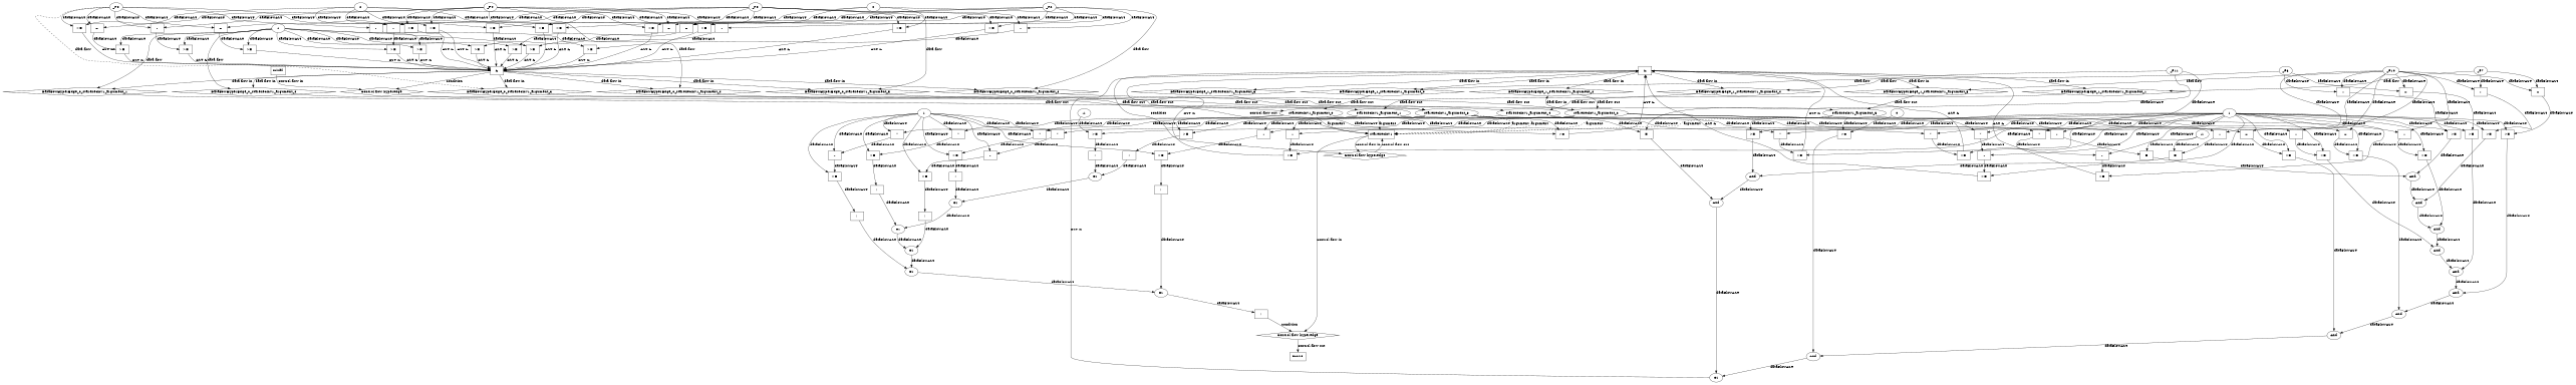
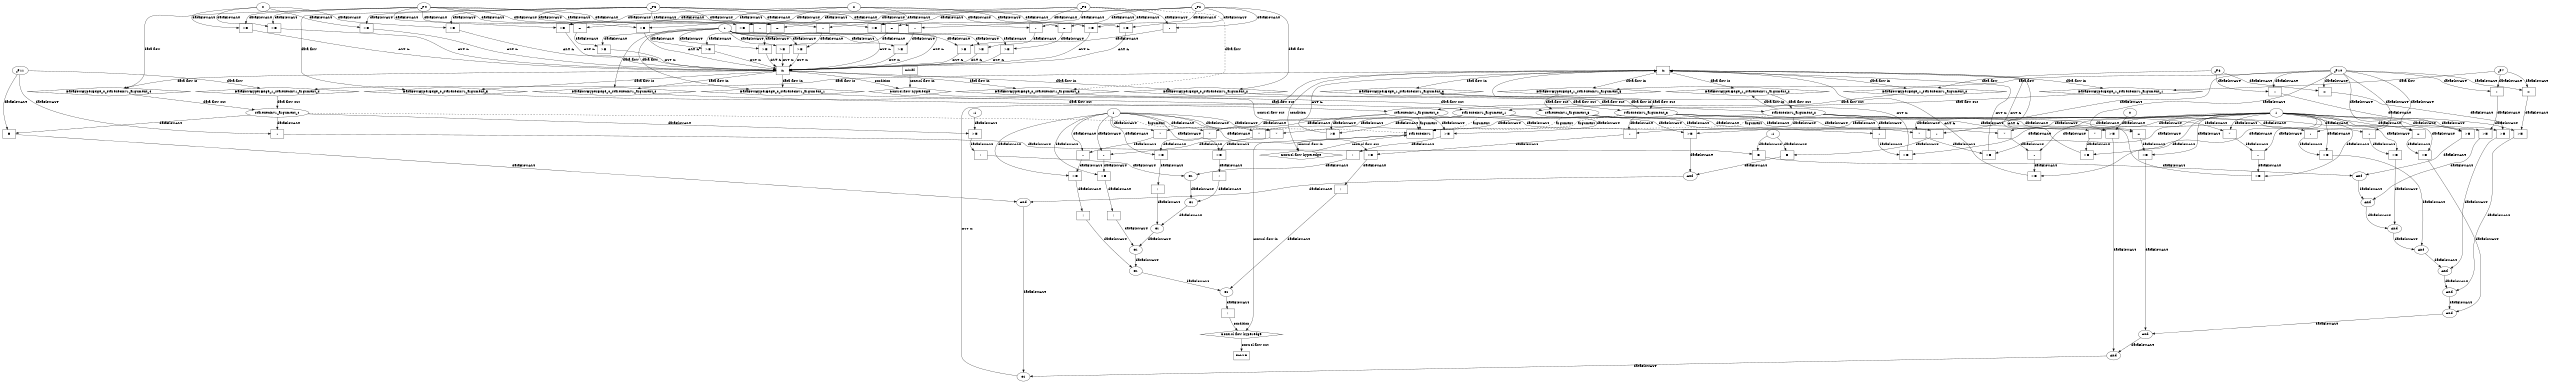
  digraph {
    node [shape=rect]
    n1 [label=starexecinv1 nodeName=starexecinv1]
    n2 [label="Control flow hyperedge" nodeName=ControlFowHyperEdge_1 shape=diamond]
    n3 [label="Control flow hyperedge" nodeName=ControlFowHyperEdge_2 shape=diamond]
    n4 [label=FALSE nodeName=FALSE]
    n5 [label=Initial nodeName=Initial]
    n6 [label="Control flow hyperedge" nodeName=ControlFowHyperEdge_0 shape=diamond]
    n7 [label=starexecinv1_argument_0 nodeName=argument0 shape=oval]
    n8 [label="*" nodeName=xxxstarexecinv1___starexecinv1_1xxxguard2_node_1]
    n9 [label=">=" nodeName=xxxstarexecinv1___starexecinv1_1xxxguard3_node_0]
    n10 [label=">=" nodeName=xxxFALSE___starexecinv1_2xxxguard_0_node_8]
    n11 [label="*" nodeName=xxxFALSE___starexecinv1_2xxxguard_0_node_23]
    n12 [label=">=" nodeName=xxxstarexecinv1___starexecinv1_1xxxguard2_node_0]
    n13 [label="&" nodeName=xxxstarexecinv1___starexecinv1_1xxx_and]
    n14 [label="!" nodeName=xxxFALSE___starexecinv1_2xxxguard_0_node_7]
    n15 [label=">=" nodeName=xxxFALSE___starexecinv1_2xxxguard_0_node_22]
    n16 [label=starexecinv1_argument_1 nodeName=argument1 shape=oval]
    n17 [label="*" nodeName=xxxstarexecinv1___starexecinv1_1xxxguard6_node_1]
    n18 [label="*" nodeName=xxxFALSE___starexecinv1_2xxxguard_0_node_17]
    n19 [label=">=" nodeName=xxxstarexecinv1___starexecinv1_1xxxguard6_node_0]
    n20 [label=">=" nodeName=xxxFALSE___starexecinv1_2xxxguard_0_node_16]
    n21 [label=starexecinv1_argument_2 nodeName=argument2 shape=oval]
    n22 [label="*" nodeName=xxxstarexecinv1___starexecinv1_1xxxguard_0_node_2]
    n23 [label="-" nodeName=xxxstarexecinv1___starexecinv1_1xxxguard5_node_1]
    n24 [label="-" nodeName=xxxstarexecinv1___starexecinv1_1xxxguard4_node_39]
    n25 [label="+" nodeName=xxxstarexecinv1___starexecinv1_1xxxguard4_node_59]
    n26 [label="*" nodeName=xxxFALSE___starexecinv1_2xxxguard_0_node_30]
    n27 [label="-" nodeName=xxxFALSE___starexecinv1_2xxxguard_0_node_45]
    n28 [label=DataFowHyperEdge_1_starexecinv1_argument_2 nodeName=DataFowHyperEdge_1_starexecinv1_argument_2 shape=diamond]
    n29 [label="-" nodeName=xxxstarexecinv1___starexecinv1_1xxxguard_0_node_1]
    n30 [label=">=" nodeName=xxxstarexecinv1___starexecinv1_1xxxguard5_node_0]
    n31 [label=">=" nodeName=xxxstarexecinv1___starexecinv1_1xxxguard4_node_38]
    n32 [label=">=" nodeName=xxxstarexecinv1___starexecinv1_1xxxguard4_node_58]
    n33 [label="-" nodeName=xxxFALSE___starexecinv1_2xxxguard_0_node_29]
    n34 [label=">=" nodeName=xxxFALSE___starexecinv1_2xxxguard_0_node_44]
    n35 [label=starexecinv1_argument_3 nodeName=argument3 shape=oval]
    n36 [label="*" nodeName=xxxstarexecinv1___starexecinv1_1xxxguard1_node_2]
    n37 [label="-" nodeName=xxxstarexecinv1___starexecinv1_1xxxguard4_node_44]
    n38 [label="+" nodeName=xxxstarexecinv1___starexecinv1_1xxxguard4_node_64]
    n39 [label="*" nodeName=xxxFALSE___starexecinv1_2xxxguard_0_node_38]
    n40 [label=DataFowHyperEdge_1_starexecinv1_argument_3 nodeName=DataFowHyperEdge_1_starexecinv1_argument_3 shape=diamond]
    n41 [label="-" nodeName=xxxstarexecinv1___starexecinv1_1xxxguard1_node_1]
    n42 [label=">=" nodeName=xxxstarexecinv1___starexecinv1_1xxxguard4_node_43]
    n43 [label=">=" nodeName=xxxstarexecinv1___starexecinv1_1xxxguard4_node_63]
    n44 [label="-" nodeName=xxxFALSE___starexecinv1_2xxxguard_0_node_37]
    n45 [label=starexecinv1_argument_4 nodeName=argument4 shape=oval]
    n46 [label="=" nodeName=xxxstarexecinv1___starexecinv1_1xxxguard4_node_11]
    n47 [label="-" nodeName=xxxstarexecinv1___starexecinv1_1xxxguard4_node_24]
    n48 [label=">=" nodeName=xxxFALSE___starexecinv1_2xxxguard_0_node_12]
    n49 [label=And nodeName=xxxstarexecinv1___starexecinv1_1xxxguard4_node_1 shape=""]
    n50 [label="=" nodeName=xxxstarexecinv1___starexecinv1_1xxxguard4_node_23]
    n51 [label="!" nodeName=xxxFALSE___starexecinv1_2xxxguard_0_node_11]
    n52 [label=starexecinv1_argument_5 nodeName=argument5 shape=oval]
    n53 [label="-" nodeName=xxxstarexecinv1___starexecinv1_1xxxguard4_node_4]
    n54 [label=">=" nodeName=xxxstarexecinv1___starexecinv1_1xxxguard4_node_8]
    n55 [label=">=" nodeName=xxxstarexecinv1___starexecinv1_1xxxguard4_node_68]
    n56 [label="=" nodeName=xxxstarexecinv1___starexecinv1_1xxxguard4_node_3]
    n57 [label=And nodeName=xxxstarexecinv1___starexecinv1_1xxxguard4_node_2 shape=""]
    n58 [label=And nodeName=xxxstarexecinv1___starexecinv1_1xxxguard4_node_14 shape=""]
    n59 [label="&" nodeName=xxxstarexecinv1___Initial_0xxx_and]
    n60 [label=DataFowHyperEdge_0_starexecinv1_argument_0 nodeName=DataFowHyperEdge_0_starexecinv1_argument_0 shape=diamond]
    n61 [label=DataFowHyperEdge_0_starexecinv1_argument_5 nodeName=DataFowHyperEdge_0_starexecinv1_argument_5 shape=diamond]
    n62 [label=DataFowHyperEdge_0_starexecinv1_argument_1 nodeName=DataFowHyperEdge_0_starexecinv1_argument_1 shape=diamond]
    n63 [label=DataFowHyperEdge_0_starexecinv1_argument_2 nodeName=DataFowHyperEdge_0_starexecinv1_argument_2 shape=diamond]
    n64 [label=DataFowHyperEdge_0_starexecinv1_argument_4 nodeName=DataFowHyperEdge_0_starexecinv1_argument_4 shape=diamond]
    n65 [label=DataFowHyperEdge_0_starexecinv1_argument_3 nodeName=DataFowHyperEdge_0_starexecinv1_argument_3 shape=diamond]
    n66 [label=">=" nodeName=xxxstarexecinv1___Initial_0xxxguard12_node_0]
    n67 [label=_P3 nodeName=xxxstarexecinv1___Initial_0xxxdataFlow5_node_0 shape=""]
    n68 [label="-" nodeName=xxxstarexecinv1___Initial_0xxxguard14_node_1]
    n69 [label="-" nodeName=xxxstarexecinv1___Initial_0xxxguard17_node_1]
    n70 [label="+" nodeName=xxxstarexecinv1___Initial_0xxxguard9_node_1]
    n71 [label="-" nodeName=xxxstarexecinv1___Initial_0xxxguard16_node_1]
    n72 [label="+" nodeName=xxxstarexecinv1___Initial_0xxxguard15_node_1]
    n73 [label=">=" nodeName=xxxstarexecinv1___Initial_0xxxguard14_node_0]
    n74 [label=">=" nodeName=xxxstarexecinv1___Initial_0xxxguard17_node_0]
    n75 [label=">=" nodeName=xxxstarexecinv1___Initial_0xxxguard9_node_0]
    n76 [label=">=" nodeName=xxxstarexecinv1___Initial_0xxxguard16_node_0]
    n77 [label=">=" nodeName=xxxstarexecinv1___Initial_0xxxguard15_node_0]
    n78 [label=2 nodeName=xxxstarexecinv1___Initial_0xxxguard1_node_2 shape=""]
    n79 [label=">=" nodeName=xxxstarexecinv1___Initial_0xxxguard5_node_0]
    n80 [label=">=" nodeName=xxxstarexecinv1___Initial_0xxxguard4_node_0]
    n81 [label=">=" nodeName=xxxstarexecinv1___Initial_0xxxguard1_node_0]
    n82 [label=">=" nodeName=xxxstarexecinv1___Initial_0xxxguard7_node_0]
    n83 [label=">=" nodeName=xxxstarexecinv1___Initial_0xxxguard8_node_0]
    n84 [label=1 nodeName=xxxstarexecinv1___Initial_0xxxdataFlow_0_node_0 shape=""]
    n85 [label=">=" nodeName=xxxstarexecinv1___Initial_0xxxguard3_node_0]
    n86 [label=">=" nodeName=xxxstarexecinv1___Initial_0xxxguard18_node_0]
    n87 [label=">=" nodeName=xxxstarexecinv1___Initial_0xxxguard11_node_0]
    n88 [label=">=" nodeName=xxxstarexecinv1___Initial_0xxxguard_0_node_0]
    n89 [label=_P5 nodeName=xxxstarexecinv1___Initial_0xxxdataFlow1_node_0 shape=""]
    n90 [label="+" nodeName=xxxstarexecinv1___Initial_0xxxguard18_node_1]
    n91 [label="-" nodeName=xxxstarexecinv1___Initial_0xxxguard11_node_1]
    n92 [label=">=" nodeName=xxxstarexecinv1___Initial_0xxxguard13_node_0]
    n93 [label=">=" nodeName=xxxstarexecinv1___Initial_0xxxguard2_node_0]
    n94 [label=">=" nodeName=xxxstarexecinv1___Initial_0xxxguard6_node_0]
    n95 [label=_P4 nodeName=xxxstarexecinv1___Initial_0xxxdataFlow4_node_0 shape=""]
    n96 [label=">=" nodeName=xxxstarexecinv1___Initial_0xxxguard10_node_0]
    n97 [label="-" nodeName=xxxstarexecinv1___Initial_0xxxguard3_node_1]
    n98 [label="+" nodeName=xxxstarexecinv1___Initial_0xxxguard_0_node_1]
    n99 [label=0 nodeName=xxxstarexecinv1___Initial_0xxxguard2_node_2 shape=""]
    n100 [label=_P2 nodeName=xxxstarexecinv1___Initial_0xxxdataFlow3_node_0 shape=""]
    n101 [label=DataFowHyperEdge_1_starexecinv1_argument_0 nodeName=DataFowHyperEdge_1_starexecinv1_argument_0 shape=diamond]
    n102 [label=DataFowHyperEdge_1_starexecinv1_argument_1 nodeName=DataFowHyperEdge_1_starexecinv1_argument_1 shape=diamond]
    n103 [label=DataFowHyperEdge_1_starexecinv1_argument_4 nodeName=DataFowHyperEdge_1_starexecinv1_argument_4 shape=diamond]
    n104 [label=DataFowHyperEdge_1_starexecinv1_argument_5 nodeName=DataFowHyperEdge_1_starexecinv1_argument_5 shape=diamond]
    n105 [label=1 nodeName=xxxstarexecinv1___starexecinv1_1xxxguard_0_node_3 shape=""]
    n106 [label=">=" nodeName=xxxstarexecinv1___starexecinv1_1xxxguard_0_node_0]
    n107 [label=">=" nodeName=xxxstarexecinv1___starexecinv1_1xxxguard1_node_0]
    n108 [label=">=" nodeName=xxxstarexecinv1___starexecinv1_1xxxguard4_node_28]
    n109 [label=">=" nodeName=xxxstarexecinv1___starexecinv1_1xxxguard4_node_33]
    n110 [label=">=" nodeName=xxxstarexecinv1___starexecinv1_1xxxguard4_node_48]
    n111 [label=">=" nodeName=xxxstarexecinv1___starexecinv1_1xxxguard4_node_53]
    n112 [label=And nodeName=xxxstarexecinv1___starexecinv1_1xxxguard4_node_22 shape=""]
    n113 [label=And nodeName=xxxstarexecinv1___starexecinv1_1xxxguard4_node_21 shape=""]
    n114 [label=And nodeName=xxxstarexecinv1___starexecinv1_1xxxguard4_node_20 shape=""]
    n115 [label=And nodeName=xxxstarexecinv1___starexecinv1_1xxxguard4_node_19 shape=""]
    n116 [label=And nodeName=xxxstarexecinv1___starexecinv1_1xxxguard4_node_18 shape=""]
    n117 [label=And nodeName=xxxstarexecinv1___starexecinv1_1xxxguard4_node_17 shape=""]
    n118 [label=And nodeName=xxxstarexecinv1___starexecinv1_1xxxguard4_node_16 shape=""]
    n119 [label=And nodeName=xxxstarexecinv1___starexecinv1_1xxxguard4_node_15 shape=""]
    n120 [label=Or nodeName=xxxstarexecinv1___starexecinv1_1xxxguard4_node_0 shape=""]
    n121 [label=-1 nodeName=xxxstarexecinv1___starexecinv1_1xxxguard4_node_7 shape=""]
    n122 [label="-" nodeName=xxxstarexecinv1___starexecinv1_1xxxguard4_node_29]
    n123 [label="-" nodeName=xxxstarexecinv1___starexecinv1_1xxxguard4_node_34]
    n124 [label="+" nodeName=xxxstarexecinv1___starexecinv1_1xxxguard4_node_49]
    n125 [label="+" nodeName=xxxstarexecinv1___starexecinv1_1xxxguard4_node_54]
    n126 [label=0 nodeName=xxxstarexecinv1___starexecinv1_1xxxguard4_node_69 shape=""]
    n127 [label=_P10 nodeName=xxxstarexecinv1___starexecinv1_1xxxdataFlow3_node_0 shape=""]
    n128 [label=_P11 nodeName=xxxstarexecinv1___starexecinv1_1xxxdataFlow2_node_0 shape=""]
    n129 [label=_P6 nodeName=xxxstarexecinv1___starexecinv1_1xxxdataFlow_0_node_0 shape=""]
    n130 [label=_P7 nodeName=xxxstarexecinv1___starexecinv1_1xxxdataFlow1_node_0 shape=""]
    n131 [label="!" nodeName=xxxFALSE___starexecinv1_2xxxguard_0_node_0]
    n132 [label=Or nodeName=xxxFALSE___starexecinv1_2xxxguard_0_node_1 shape=""]
    n133 [label=Or nodeName=xxxFALSE___starexecinv1_2xxxguard_0_node_2 shape=""]
    n134 [label=Or nodeName=xxxFALSE___starexecinv1_2xxxguard_0_node_3 shape=""]
    n135 [label=Or nodeName=xxxFALSE___starexecinv1_2xxxguard_0_node_4 shape=""]
    n136 [label=Or nodeName=xxxFALSE___starexecinv1_2xxxguard_0_node_5 shape=""]
    n137 [label=Or nodeName=xxxFALSE___starexecinv1_2xxxguard_0_node_6 shape=""]
    n138 [label=-1 nodeName=xxxFALSE___starexecinv1_2xxxguard_0_node_13 shape=""]
    n139 [label="!" nodeName=xxxFALSE___starexecinv1_2xxxguard_0_node_15]
    n140 [label=1 nodeName=xxxFALSE___starexecinv1_2xxxguard_0_node_18 shape=""]
    n141 [label=">=" nodeName=xxxFALSE___starexecinv1_2xxxguard_0_node_28]
    n142 [label=">=" nodeName=xxxFALSE___starexecinv1_2xxxguard_0_node_36]
    n143 [label="!" nodeName=xxxFALSE___starexecinv1_2xxxguard_0_node_21]
    n144 [label="!" nodeName=xxxFALSE___starexecinv1_2xxxguard_0_node_27]
    n145 [label="!" nodeName=xxxFALSE___starexecinv1_2xxxguard_0_node_35]
    n146 [label="!" nodeName=xxxFALSE___starexecinv1_2xxxguard_0_node_43]
    n1 -> n2 [label="control flow in"]
    n1 -> n3 [label="control flow in"]
    n2 -> n1 [label="control flow out"]
    n3 -> n4 [label="control flow out"]
    n5 -> n6 [label="control flow in"]
    n6 -> n1 [label="control flow out"]
    n7 -> n1 [label=argument style=solid]
    n7 -> n8 [label=dataFlowAST]
    n7 -> n9 [label=dataFlowAST]
    n7 -> n10 [label=dataFlowAST]
    n7 -> n11 [label=dataFlowAST]
    n8 -> n12 [label=dataFlowAST]
    n9 -> n13 [label="AST &"]
    n10 -> n14 [label=dataFlowAST]
    n11 -> n15 [label=dataFlowAST]
    n12 -> n13 [label="AST &"]
    n13 -> n2 [label=condition]
    n13 -> n28 [label="data flow in"]
    n13 -> n40 [label="data flow in"]
    n13 -> n101 [label="data flow in"]
    n13 -> n102 [label="data flow in"]
    n13 -> n103 [label="data flow in"]
    n13 -> n104 [label="data flow in"]
    n14 -> n137 [label=dataFlowAST]
    n15 -> n143 [label=dataFlowAST]
    n16 -> n1 [label=argument style=dashed]
    n16 -> n9 [label=dataFlowAST]
    n16 -> n10 [label=dataFlowAST]
    n16 -> n17 [label=dataFlowAST]
    n16 -> n18 [label=dataFlowAST]
    n17 -> n19 [label=dataFlowAST]
    n18 -> n20 [label=dataFlowAST]
    n19 -> n13 [label="AST &"]
    n20 -> n139 [label=dataFlowAST]
    n21 -> n1 [label=argument style=dashed]
    n21 -> n22 [label=dataFlowAST]
    n21 -> n23 [label=dataFlowAST]
    n21 -> n24 [label=dataFlowAST]
    n21 -> n25 [label=dataFlowAST]
    n21 -> n26 [label=dataFlowAST]
    n21 -> n27 [label=dataFlowAST]
    n21 -> n28 [label="data flow in"]
    n22 -> n29 [label=dataFlowAST]
    n23 -> n30 [label=dataFlowAST]
    n24 -> n31 [label=dataFlowAST]
    n25 -> n32 [label=dataFlowAST]
    n26 -> n33 [label=dataFlowAST]
    n27 -> n34 [label=dataFlowAST]
    n28 -> n21 [label="data flow out"]
    n29 -> n106 [label=dataFlowAST]
    n30 -> n13 [label="AST &"]
    n31 -> n114 [label=dataFlowAST]
    n32 -> n118 [label=dataFlowAST]
    n33 -> n141 [label=dataFlowAST]
    n34 -> n146 [label=dataFlowAST]
    n35 -> n1 [label=argument style=dashed]
    n35 -> n23 [label=dataFlowAST]
    n35 -> n27 [label=dataFlowAST]
    n35 -> n36 [label=dataFlowAST]
    n35 -> n37 [label=dataFlowAST]
    n35 -> n38 [label=dataFlowAST]
    n35 -> n39 [label=dataFlowAST]
+   n35 -> n40 [label="data flow in"]
    n36 -> n41 [label=dataFlowAST]
    n37 -> n42 [label=dataFlowAST]
    n38 -> n43 [label=dataFlowAST]
    n39 -> n44 [label=dataFlowAST]
    n40 -> n35 [label="data flow out"]
    n41 -> n107 [label=dataFlowAST]
    n42 -> n115 [label=dataFlowAST]
    n43 -> n119 [label=dataFlowAST]
    n44 -> n142 [label=dataFlowAST]
    n45 -> n1 [label=argument style=dashed]
    n45 -> n46 [label=dataFlowAST]
    n45 -> n47 [label=dataFlowAST]
    n45 -> n48 [label=dataFlowAST]
    n46 -> n49 [label=dataFlowAST]
    n47 -> n50 [label=dataFlowAST]
    n48 -> n51 [label=dataFlowAST]
    n49 -> n120 [label=dataFlowAST]
    n50 -> n112 [label=dataFlowAST]
    n51 -> n137 [label=dataFlowAST]
    n52 -> n1 [label=argument style=dashed]
    n52 -> n53 [label=dataFlowAST]
    n52 -> n54 [label=dataFlowAST]
    n52 -> n55 [label=dataFlowAST]
    n53 -> n56 [label=dataFlowAST]
    n54 -> n57 [label=dataFlowAST]
    n55 -> n58 [label=dataFlowAST]
    n56 -> n57 [label=dataFlowAST]
    n57 -> n49 [label=dataFlowAST]
    n58 -> n120 [label=dataFlowAST]
    n59 -> n6 [label=condition]
    n59 -> n60 [label="data flow in"]
    n59 -> n61 [label="data flow in"]
    n59 -> n62 [label="data flow in"]
    n59 -> n63 [label="data flow in"]
    n59 -> n64 [label="data flow in"]
    n59 -> n65 [label="data flow in"]
    n60 -> n7 [label="data flow out"]
    n61 -> n52 [label="data flow out"]
    n62 -> n16 [label="data flow out"]
    n63 -> n21 [label="data flow out"]
    n64 -> n45 [label="data flow out"]
    n65 -> n35 [label="data flow out"]
    n66 -> n59 [label="AST &"]
    n67 -> n65 [label="data flow" style=dashed]
    n67 -> n66 [label=dataFlowAST]
    n67 -> n68 [label=dataFlowAST]
    n67 -> n69 [label=dataFlowAST]
    n67 -> n70 [label=dataFlowAST]
    n67 -> n71 [label=dataFlowAST]
    n67 -> n72 [label=dataFlowAST]
    n68 -> n73 [label=dataFlowAST]
    n69 -> n74 [label=dataFlowAST]
    n70 -> n75 [label=dataFlowAST]
    n71 -> n76 [label=dataFlowAST]
    n72 -> n77 [label=dataFlowAST]
    n73 -> n59 [label="AST &"]
    n74 -> n59 [label="AST &"]
    n75 -> n59 [label="AST &"]
    n76 -> n59 [label="AST &"]
    n77 -> n59 [label="AST &"]
    n78 -> n66 [label=dataFlowAST]
    n78 -> n79 [label=dataFlowAST]
    n78 -> n80 [label=dataFlowAST]
    n78 -> n81 [label=dataFlowAST]
    n78 -> n82 [label=dataFlowAST]
    n78 -> n83 [label=dataFlowAST]
    n79 -> n59 [label="AST &"]
    n80 -> n59 [label="AST &"]
    n81 -> n59 [label="AST &"]
    n82 -> n59 [label="AST &"]
    n83 -> n59 [label="AST &"]
    n84 -> n60 [label="data flow"]
    n84 -> n62 [label="data flow"]
    n84 -> n73 [label=dataFlowAST]
    n84 -> n74 [label=dataFlowAST]
    n84 -> n75 [label=dataFlowAST]
    n84 -> n76 [label=dataFlowAST]
    n84 -> n77 [label=dataFlowAST]
    n84 -> n85 [label=dataFlowAST]
    n84 -> n86 [label=dataFlowAST]
    n84 -> n87 [label=dataFlowAST]
    n84 -> n88 [label=dataFlowAST]
    n85 -> n59 [label="AST &"]
    n86 -> n59 [label="AST &"]
    n87 -> n59 [label="AST &"]
    n88 -> n59 [label="AST &"]
    n89 -> n61 [label="data flow"]
    n89 -> n68 [label=dataFlowAST]
    n89 -> n70 [label=dataFlowAST]
    n89 -> n80 [label=dataFlowAST]
    n89 -> n82 [label=dataFlowAST]
    n89 -> n90 [label=dataFlowAST]
    n89 -> n91 [label=dataFlowAST]
    n89 -> n92 [label=dataFlowAST]
    n89 -> n93 [label=dataFlowAST]
    n90 -> n86 [label=dataFlowAST]
    n91 -> n87 [label=dataFlowAST]
    n92 -> n59 [label="AST &"]
    n93 -> n59 [label="AST &"]
    n94 -> n59 [label="AST &"]
    n95 -> n64 [label="data flow"]
    n95 -> n71 [label=dataFlowAST]
    n95 -> n72 [label=dataFlowAST]
    n95 -> n79 [label=dataFlowAST]
    n95 -> n81 [label=dataFlowAST]
    n95 -> n94 [label=dataFlowAST]
    n95 -> n96 [label=dataFlowAST]
    n95 -> n97 [label=dataFlowAST]
    n95 -> n98 [label=dataFlowAST]
    n96 -> n59 [label="AST &"]
    n97 -> n85 [label=dataFlowAST]
    n98 -> n88 [label=dataFlowAST]
    n99 -> n92 [label=dataFlowAST]
    n99 -> n93 [label=dataFlowAST]
    n99 -> n94 [label=dataFlowAST]
    n99 -> n96 [label=dataFlowAST]
    n100 -> n63 [label="data flow"]
    n100 -> n69 [label=dataFlowAST]
    n100 -> n83 [label=dataFlowAST]
    n100 -> n90 [label=dataFlowAST]
    n100 -> n91 [label=dataFlowAST]
    n100 -> n97 [label=dataFlowAST]
    n100 -> n98 [label=dataFlowAST]
    n101 -> n7 [label="data flow out"]
    n102 -> n16 [label="data flow out"]
    n103 -> n45 [label="data flow out"]
    n104 -> n52 [label="data flow out"]
    n105 -> n8 [label=dataFlowAST]
    n105 -> n12 [label=dataFlowAST]
    n105 -> n17 [label=dataFlowAST]
    n105 -> n19 [label=dataFlowAST]
    n105 -> n22 [label=dataFlowAST]
    n105 -> n29 [label=dataFlowAST]
    n105 -> n30 [label=dataFlowAST]
    n105 -> n31 [label=dataFlowAST]
    n105 -> n32 [label=dataFlowAST]
    n105 -> n36 [label=dataFlowAST]
    n105 -> n41 [label=dataFlowAST]
    n105 -> n42 [label=dataFlowAST]
    n105 -> n43 [label=dataFlowAST]
    n105 -> n54 [label=dataFlowAST]
    n105 -> n106 [label=dataFlowAST]
    n105 -> n107 [label=dataFlowAST]
    n105 -> n108 [label=dataFlowAST]
    n105 -> n109 [label=dataFlowAST]
    n105 -> n110 [label=dataFlowAST]
    n105 -> n111 [label=dataFlowAST]
    n106 -> n13 [label="AST &"]
    n107 -> n13 [label="AST &"]
    n108 -> n112 [label=dataFlowAST]
    n109 -> n113 [label=dataFlowAST]
    n110 -> n116 [label=dataFlowAST]
    n111 -> n117 [label=dataFlowAST]
    n112 -> n113 [label=dataFlowAST]
    n113 -> n114 [label=dataFlowAST]
    n114 -> n115 [label=dataFlowAST]
    n115 -> n116 [label=dataFlowAST]
    n116 -> n117 [label=dataFlowAST]
    n117 -> n118 [label=dataFlowAST]
    n118 -> n119 [label=dataFlowAST]
    n119 -> n58 [label=dataFlowAST]
    n120 -> n13 [label="AST &"]
    n121 -> n50 [label=dataFlowAST]
    n121 -> n56 [label=dataFlowAST]
    n122 -> n108 [label=dataFlowAST]
    n123 -> n109 [label=dataFlowAST]
    n124 -> n110 [label=dataFlowAST]
    n125 -> n111 [label=dataFlowAST]
    n126 -> n55 [label=dataFlowAST]
    n127 -> n24 [label=dataFlowAST]
    n127 -> n25 [label=dataFlowAST]
    n127 -> n37 [label=dataFlowAST]
    n127 -> n38 [label=dataFlowAST]
    n127 -> n53 [label=dataFlowAST]
    n127 -> n104 [label="data flow"]
    n127 -> n122 [label=dataFlowAST]
    n127 -> n123 [label=dataFlowAST]
    n127 -> n124 [label=dataFlowAST]
    n127 -> n125 [label=dataFlowAST]
    n128 -> n46 [label=dataFlowAST]
    n128 -> n47 [label=dataFlowAST]
    n128 -> n103 [label="data flow"]
    n129 -> n101 [label="data flow"]
    n129 -> n122 [label=dataFlowAST]
    n129 -> n124 [label=dataFlowAST]
    n130 -> n102 [label="data flow"]
    n130 -> n123 [label=dataFlowAST]
    n130 -> n125 [label=dataFlowAST]
    n131 -> n3 [label=condition]
    n132 -> n131 [label=dataFlowAST]
    n133 -> n132 [label=dataFlowAST]
    n134 -> n133 [label=dataFlowAST]
    n135 -> n134 [label=dataFlowAST]
    n136 -> n135 [label=dataFlowAST]
    n137 -> n136 [label=dataFlowAST]
    n138 -> n48 [label=dataFlowAST]
    n139 -> n136 [label=dataFlowAST]
    n140 -> n11 [label=dataFlowAST]
    n140 -> n15 [label=dataFlowAST]
    n140 -> n18 [label=dataFlowAST]
    n140 -> n20 [label=dataFlowAST]
    n140 -> n26 [label=dataFlowAST]
    n140 -> n33 [label=dataFlowAST]
    n140 -> n34 [label=dataFlowAST]
    n140 -> n39 [label=dataFlowAST]
    n140 -> n44 [label=dataFlowAST]
    n140 -> n141 [label=dataFlowAST]
    n140 -> n142 [label=dataFlowAST]
    n141 -> n144 [label=dataFlowAST]
    n142 -> n145 [label=dataFlowAST]
    n143 -> n135 [label=dataFlowAST]
    n144 -> n134 [label=dataFlowAST]
    n145 -> n133 [label=dataFlowAST]
    n146 -> n132 [label=dataFlowAST]
  }
